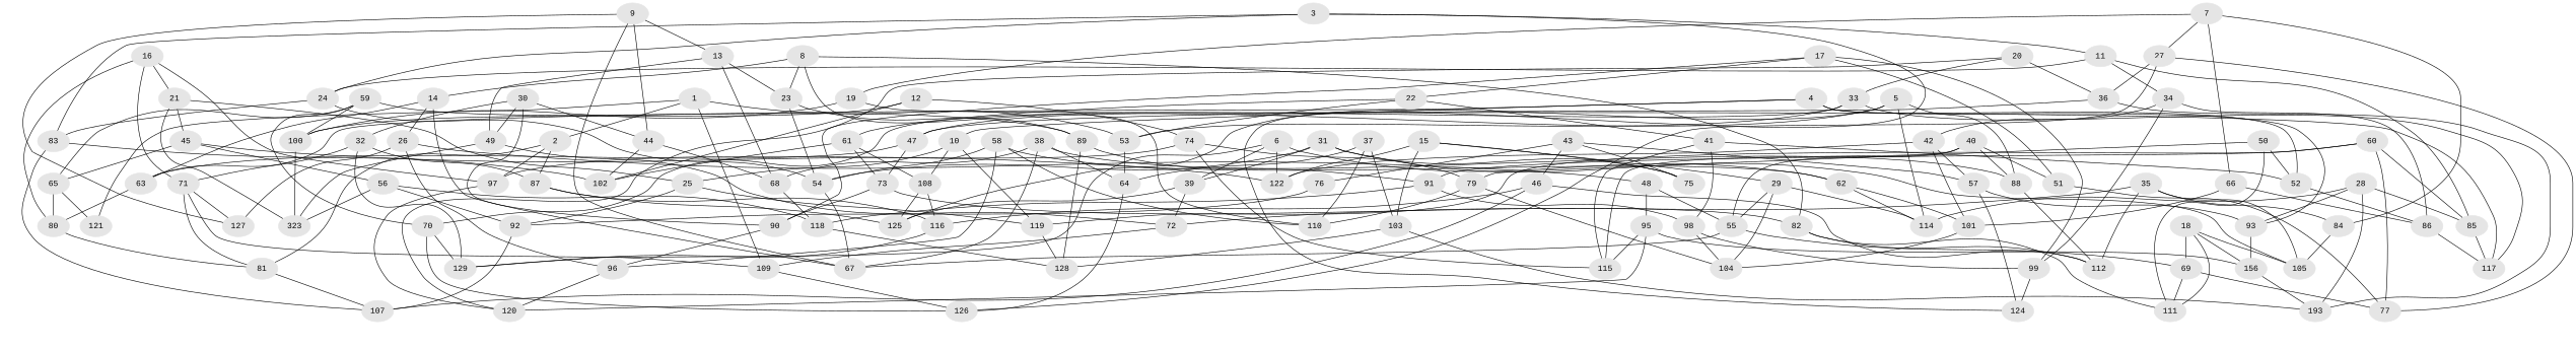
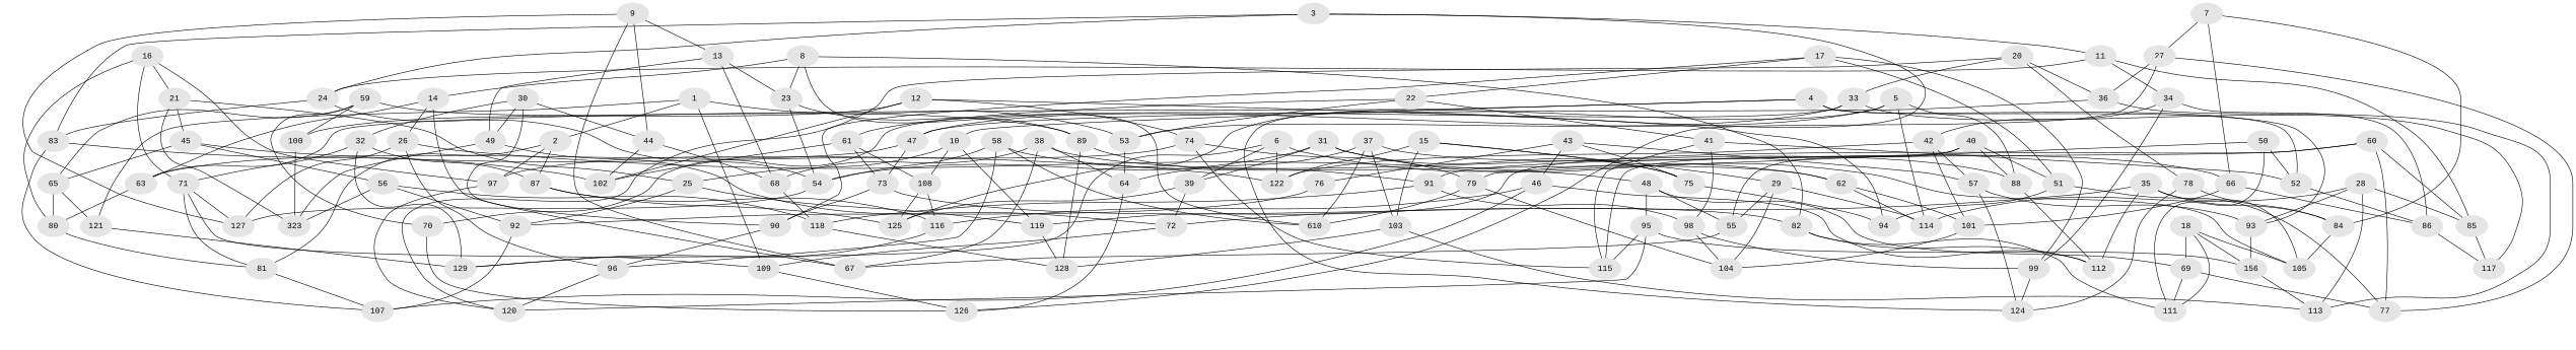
  graph {
    fontname="Liberation Mono"
    node [color=gray90 fontname="Liberation Mono" style=filled]
    edge [fontname="Liberation Mono"]
    1
    2
    53
    109
    121
    81
    87
    97
    64
    126
    107
    125
    116
    120
    3
    11
    24
    83
    124
    34
    85
    54
    102
    4
    10
    52
    63
    93
    25
    108
    119
    86
    80
    n34 [label=156]
    5
    47
    88
    114
    73
    112
    6
    39
    62
    122
    129
    72
    101
    7
-   19
    27
    66
    84
    100
    117
    36
    77
    105
    8
    14
    23
    82
-   110
+   110 [label=610]
    67
    26
    89
    111
    9
    13
    44
    127
    49
    68
    92
    128
    99
    42
    12
    74
+   94
    115
    79
    n82 [label=323]
    118
    48
    96
    15
    29
    75
    103
    55
    104
-   113 [label=193]
+   113
    16
    21
    71
    45
    17
    22
    51
    90
    41
    61
    18
    69
    20
    33
+   78
    70
    56
    65
    98
    91
    95
    28
    30
    32
    31
    76
    57
    35
    37
    38
    40
    43
    46
    50
    58
    59
    60
    1 -- 2
    1 -- 53
    1 -- 109
    1 -- 121
    2 -- 81
    2 -- 87
    2 -- 97
    53 -- 64
    109 -- 126
    81 -- 107
    87 -- 125
    87 -- 116
    97 -- 120
    64 -- 126
    116 -- 129
    3 -- 11
    3 -- 24
    3 -- 83
    3 -- 124
    11 -- 24
    11 -- 34
    11 -- 85
    24 -- 83
    24 -- 54
    83 -- 107
    83 -- 102
    34 -- 86
    34 -- 99
    34 -- 42
    85 -- 117
-   54 -- 67
+   54 -- 127
    4 -- 10
    4 -- 52
    4 -- 63
    4 -- 93
    10 -- 25
    10 -- 108
    10 -- 119
    52 -- 86
    63 -- 80
    93 -- n34
    25 -- 119
    25 -- 92
    108 -- 125
    108 -- 116
    119 -- 128
    86 -- 117
    80 -- 81
    n34 -- 113
    5 -- 125
    5 -- 47
    5 -- 88
    5 -- 114
    47 -- 63
    47 -- 73
    88 -- 112
    73 -- 82
    73 -- 90
    6 -- 39
    6 -- 62
    6 -- 122
    6 -- 129
    39 -- 125
    39 -- 72
    62 -- 114
    62 -- 101
    72 -- 109
    101 -- 104
-   7 -- 19
    7 -- 27
    7 -- 66
    7 -- 84
-   19 -- 100
-   19 -- 117
    27 -- 126
    27 -- 36
    27 -- 77
    66 -- 86
    66 -- 101
    84 -- 105
    100 -- n82
    36 -- 47
    36 -- 113
    8 -- 14
    8 -- 23
    8 -- 82
    8 -- 110
    14 -- 63
    14 -- 67
    14 -- 26
    23 -- 54
    23 -- 89
    82 -- 112
    82 -- 111
    26 -- 127
    26 -- 48
    26 -- 96
    89 -- 128
    89 -- 91
    9 -- 67
    9 -- 13
    9 -- 44
    9 -- 127
    13 -- 23
    13 -- 49
    13 -- 68
    44 -- 102
    44 -- 68
    49 -- 72
    49 -- n82
    68 -- 118
    92 -- 107
    99 -- 124
    42 -- 122
    42 -- 101
    42 -- 57
    12 -- 102
    12 -- 100
    12 -- 74
+   12 -- 94
    74 -- 97
    74 -- 115
    74 -- 79
    79 -- 110
    79 -- 104
    118 -- 128
    48 -- 55
-   55 -- 69
+   48 -- 69
    48 -- 95
    96 -- 120
    15 -- 122
    15 -- 29
    15 -- 75
    15 -- 103
    29 -- 114
    29 -- 55
    29 -- 104
+   75 -- 94
    103 -- 128
    103 -- 113
    55 -- 67
    16 -- 97
    16 -- 80
    16 -- 21
    16 -- 71
    21 -- 25
    21 -- n82
    21 -- 45
    71 -- 109
    71 -- 81
    71 -- 127
    45 -- 122
    45 -- 56
    45 -- 65
    17 -- 99
    17 -- 22
    17 -- 51
    17 -- 90
    22 -- 53
    22 -- 41
    22 -- 61
    51 -- 77
+   51 -- 94
    90 -- 96
    41 -- 52
    41 -- 115
    41 -- 98
    61 -- 102
    61 -- 108
    61 -- 73
    18 -- n34
    18 -- 105
    18 -- 111
    18 -- 69
    69 -- 77
    69 -- 111
    20 -- 120
    20 -- 36
    20 -- 33
+   20 -- 78
    33 -- 53
    33 -- 117
    33 -- 70
+   78 -- 124
+   78 -- 84
    70 -- 126
-   70 -- 129
+   121 -- 129
    56 -- 92
    56 -- n82
    56 -- 118
    65 -- 121
    65 -- 80
    98 -- 99
    98 -- 104
    91 -- 118
    91 -- 98
    95 -- 120
    95 -- n34
    95 -- 115
    28 -- 85
    28 -- 93
    28 -- 114
    28 -- 113
    30 -- 44
    30 -- 49
    30 -- 90
    30 -- 32
    32 -- 87
    32 -- 129
    32 -- 71
    31 -- 54
    31 -- 39
    31 -- 105
    31 -- 75
    76 -- 92
    57 -- 124
    57 -- 93
    35 -- 112
    35 -- 72
    35 -- 84
    35 -- 105
    37 -- 64
+   37 -- 66
    37 -- 110
    37 -- 103
    38 -- 64
    38 -- 88
    38 -- 67
    38 -- 68
    40 -- 88
    40 -- 115
    40 -- 55
    40 -- 51
    43 -- 75
    43 -- 76
    43 -- 57
    43 -- 46
    46 -- 107
    46 -- 116
    46 -- 112
    50 -- 52
    50 -- 111
    50 -- 79
    58 -- 54
    58 -- 62
    58 -- 110
    58 -- 96
    59 -- 100
    59 -- 89
    59 -- 70
    59 -- 65
    60 -- 85
    60 -- 119
    60 -- 77
    60 -- 91
  }
